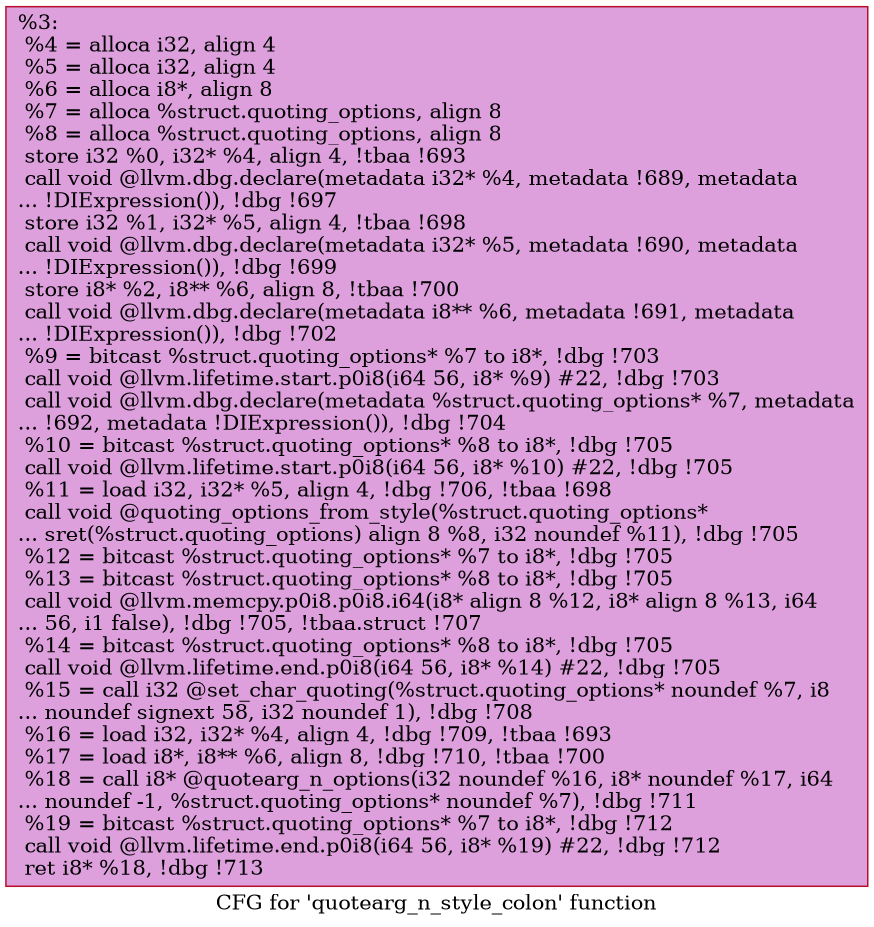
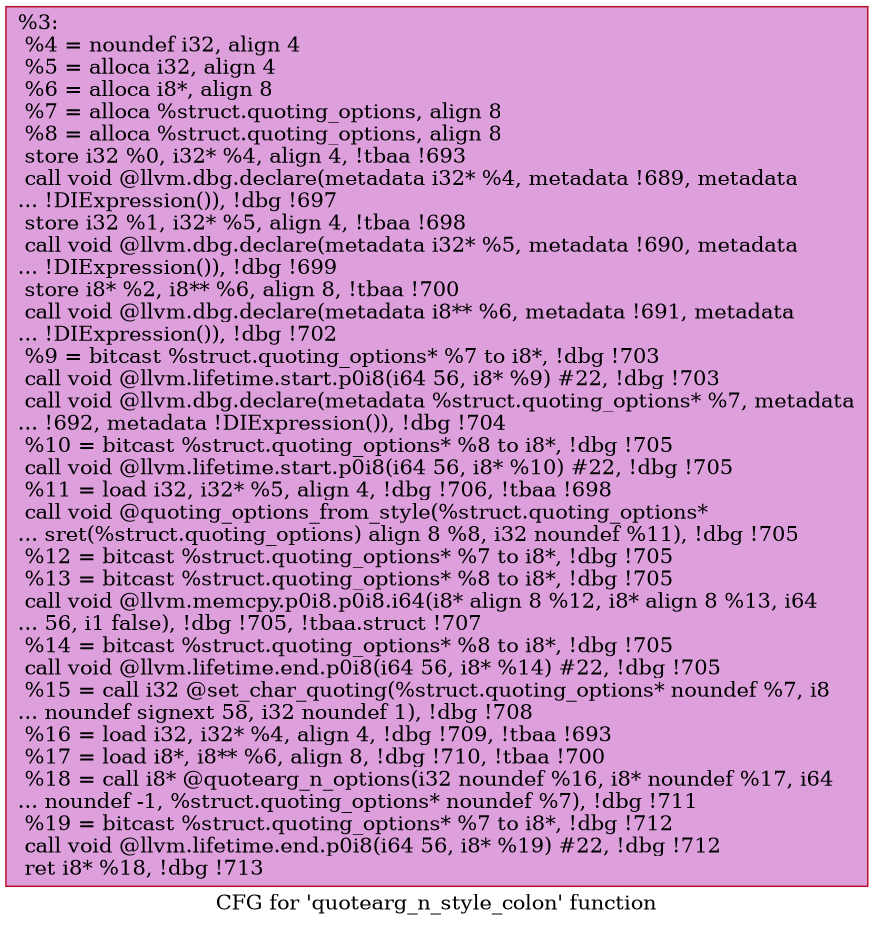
  digraph {
    label="CFG for 'quotearg_n_style_colon' function"
-   n1 [color="#b70d28ff" fillcolor=plum label="{%3:\l  %4 = alloca i32, align 4\l  %5 = alloca i32, align 4\l  %6 = alloca i8*, align 8\l  %7 = alloca %struct.quoting_options, align 8\l  %8 = alloca %struct.quoting_options, align 8\l  store i32 %0, i32* %4, align 4, !tbaa !693\l  call void @llvm.dbg.declare(metadata i32* %4, metadata !689, metadata\l... !DIExpression()), !dbg !697\l  store i32 %1, i32* %5, align 4, !tbaa !698\l  call void @llvm.dbg.declare(metadata i32* %5, metadata !690, metadata\l... !DIExpression()), !dbg !699\l  store i8* %2, i8** %6, align 8, !tbaa !700\l  call void @llvm.dbg.declare(metadata i8** %6, metadata !691, metadata\l... !DIExpression()), !dbg !702\l  %9 = bitcast %struct.quoting_options* %7 to i8*, !dbg !703\l  call void @llvm.lifetime.start.p0i8(i64 56, i8* %9) #22, !dbg !703\l  call void @llvm.dbg.declare(metadata %struct.quoting_options* %7, metadata\l... !692, metadata !DIExpression()), !dbg !704\l  %10 = bitcast %struct.quoting_options* %8 to i8*, !dbg !705\l  call void @llvm.lifetime.start.p0i8(i64 56, i8* %10) #22, !dbg !705\l  %11 = load i32, i32* %5, align 4, !dbg !706, !tbaa !698\l  call void @quoting_options_from_style(%struct.quoting_options*\l... sret(%struct.quoting_options) align 8 %8, i32 noundef %11), !dbg !705\l  %12 = bitcast %struct.quoting_options* %7 to i8*, !dbg !705\l  %13 = bitcast %struct.quoting_options* %8 to i8*, !dbg !705\l  call void @llvm.memcpy.p0i8.p0i8.i64(i8* align 8 %12, i8* align 8 %13, i64\l... 56, i1 false), !dbg !705, !tbaa.struct !707\l  %14 = bitcast %struct.quoting_options* %8 to i8*, !dbg !705\l  call void @llvm.lifetime.end.p0i8(i64 56, i8* %14) #22, !dbg !705\l  %15 = call i32 @set_char_quoting(%struct.quoting_options* noundef %7, i8\l... noundef signext 58, i32 noundef 1), !dbg !708\l  %16 = load i32, i32* %4, align 4, !dbg !709, !tbaa !693\l  %17 = load i8*, i8** %6, align 8, !dbg !710, !tbaa !700\l  %18 = call i8* @quotearg_n_options(i32 noundef %16, i8* noundef %17, i64\l... noundef -1, %struct.quoting_options* noundef %7), !dbg !711\l  %19 = bitcast %struct.quoting_options* %7 to i8*, !dbg !712\l  call void @llvm.lifetime.end.p0i8(i64 56, i8* %19) #22, !dbg !712\l  ret i8* %18, !dbg !713\l}" shape=record style=filled]
+   n1 [color="#b70d28ff" fillcolor=plum label="{%3:\l  %4 = noundef i32, align 4\l  %5 = alloca i32, align 4\l  %6 = alloca i8*, align 8\l  %7 = alloca %struct.quoting_options, align 8\l  %8 = alloca %struct.quoting_options, align 8\l  store i32 %0, i32* %4, align 4, !tbaa !693\l  call void @llvm.dbg.declare(metadata i32* %4, metadata !689, metadata\l... !DIExpression()), !dbg !697\l  store i32 %1, i32* %5, align 4, !tbaa !698\l  call void @llvm.dbg.declare(metadata i32* %5, metadata !690, metadata\l... !DIExpression()), !dbg !699\l  store i8* %2, i8** %6, align 8, !tbaa !700\l  call void @llvm.dbg.declare(metadata i8** %6, metadata !691, metadata\l... !DIExpression()), !dbg !702\l  %9 = bitcast %struct.quoting_options* %7 to i8*, !dbg !703\l  call void @llvm.lifetime.start.p0i8(i64 56, i8* %9) #22, !dbg !703\l  call void @llvm.dbg.declare(metadata %struct.quoting_options* %7, metadata\l... !692, metadata !DIExpression()), !dbg !704\l  %10 = bitcast %struct.quoting_options* %8 to i8*, !dbg !705\l  call void @llvm.lifetime.start.p0i8(i64 56, i8* %10) #22, !dbg !705\l  %11 = load i32, i32* %5, align 4, !dbg !706, !tbaa !698\l  call void @quoting_options_from_style(%struct.quoting_options*\l... sret(%struct.quoting_options) align 8 %8, i32 noundef %11), !dbg !705\l  %12 = bitcast %struct.quoting_options* %7 to i8*, !dbg !705\l  %13 = bitcast %struct.quoting_options* %8 to i8*, !dbg !705\l  call void @llvm.memcpy.p0i8.p0i8.i64(i8* align 8 %12, i8* align 8 %13, i64\l... 56, i1 false), !dbg !705, !tbaa.struct !707\l  %14 = bitcast %struct.quoting_options* %8 to i8*, !dbg !705\l  call void @llvm.lifetime.end.p0i8(i64 56, i8* %14) #22, !dbg !705\l  %15 = call i32 @set_char_quoting(%struct.quoting_options* noundef %7, i8\l... noundef signext 58, i32 noundef 1), !dbg !708\l  %16 = load i32, i32* %4, align 4, !dbg !709, !tbaa !693\l  %17 = load i8*, i8** %6, align 8, !dbg !710, !tbaa !700\l  %18 = call i8* @quotearg_n_options(i32 noundef %16, i8* noundef %17, i64\l... noundef -1, %struct.quoting_options* noundef %7), !dbg !711\l  %19 = bitcast %struct.quoting_options* %7 to i8*, !dbg !712\l  call void @llvm.lifetime.end.p0i8(i64 56, i8* %19) #22, !dbg !712\l  ret i8* %18, !dbg !713\l}" shape=record style=filled]
  }
